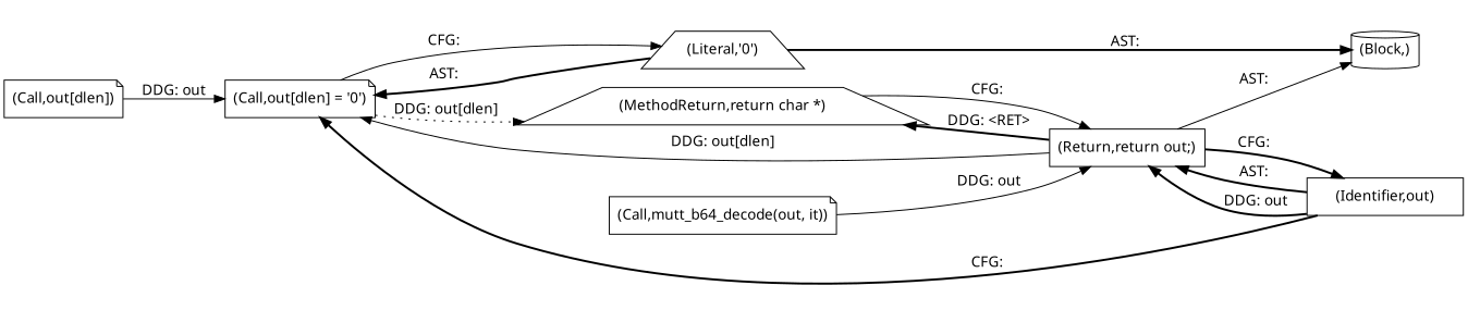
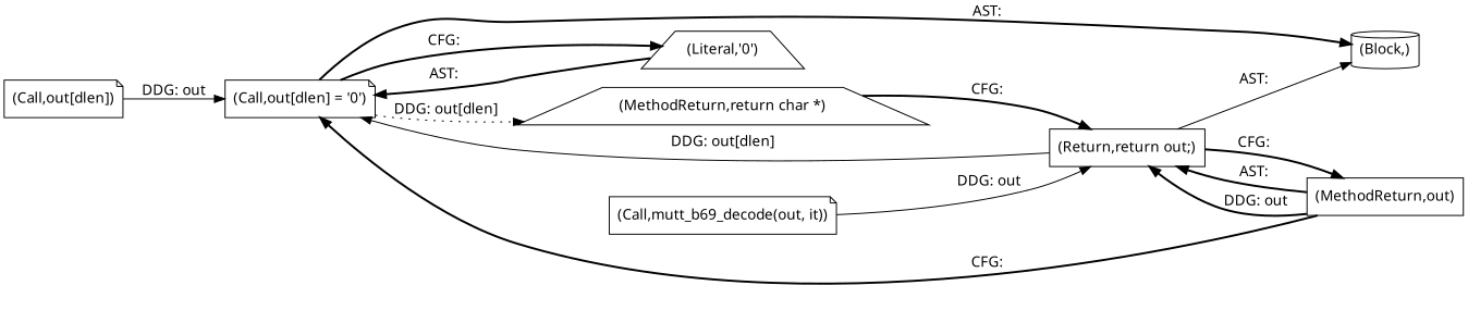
  digraph {
    fontname="Noto Sans"
    rankdir=LR
    node [fontname="Noto Sans" shape=note]
    edge [fontname="Noto Sans" style=bold]
    n1 [label="(Call,out[dlen] = '\0')"]
    n2 [label="(MethodReturn,return char *)" shape=trapezium]
    n3 [label="(Literal,'\0')" shape=trapezium]
    n4 [label="(Block,)" shape=cylinder]
    n5 [label="(Return,return out;)" shape=box]
-   n6 [label="(Identifier,out)" shape=box]
+   n6 [label="(MethodReturn,out)" shape=box]
    n7 [label="(Call,out[dlen])"]
-   n8 [label="(Call,mutt_b64_decode(out, it))"]
+   n8 [label="(Call,mutt_b69_decode(out, it))"]
    n1 -> n2 [label="DDG: out[dlen]" style=dotted]
-   n1 -> n3 [label="CFG: " style=solid]
-   n3 -> n4 [label="AST: "]
-   n2 -> n5 [label="CFG: " style=solid]
+   n1 -> n3 [label="CFG: "]
+   n1 -> n4 [label="AST: "]
+   n2 -> n5 [label="CFG: "]
    n3 -> n1 [label="AST: "]
    n5 -> n1 [label="DDG: out[dlen]" style=solid]
-   n5 -> n2 [label="DDG: <RET>"]
    n5 -> n4 [label="AST: " style=solid]
    n5 -> n6 [label="CFG: "]
    n6 -> n1 [label="CFG: "]
    n6 -> n5 [label="AST: "]
    n6 -> n5 [label="DDG: out"]
    n7 -> n1 [label="DDG: out" style=solid]
    n8 -> n5 [label="DDG: out" style=solid]
  }
